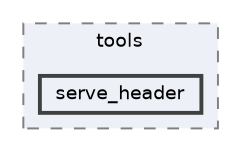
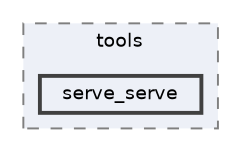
  digraph {
    compound=true
-   n1 [color=grey25 fillcolor="#edf0f7" fontname=Helvetica fontsize=10 height=0.2 label=serve_header shape=box style="filled,bold" width=0.4]
+   n1 [color=grey25 fillcolor="#edf0f7" fontname=Helvetica fontsize=10 height=0.2 label=serve_serve shape=box style="filled,bold" width=0.4]
    subgraph cluster_1 {
      bgcolor="#edf0f7"
      fontname=Helvetica
      fontsize=10
      label=tools
      pencolor=grey50
      style="filled,dashed"
      n1
    }
  }
